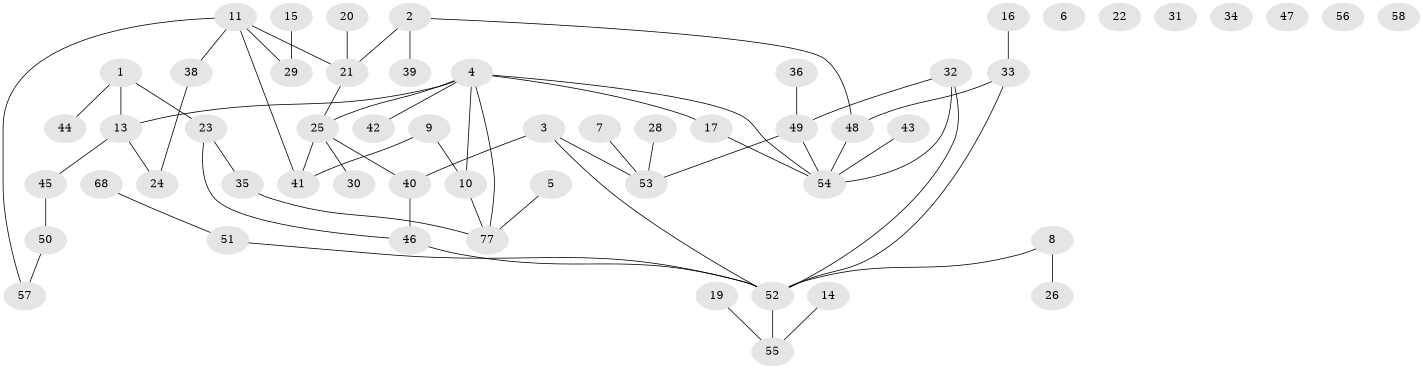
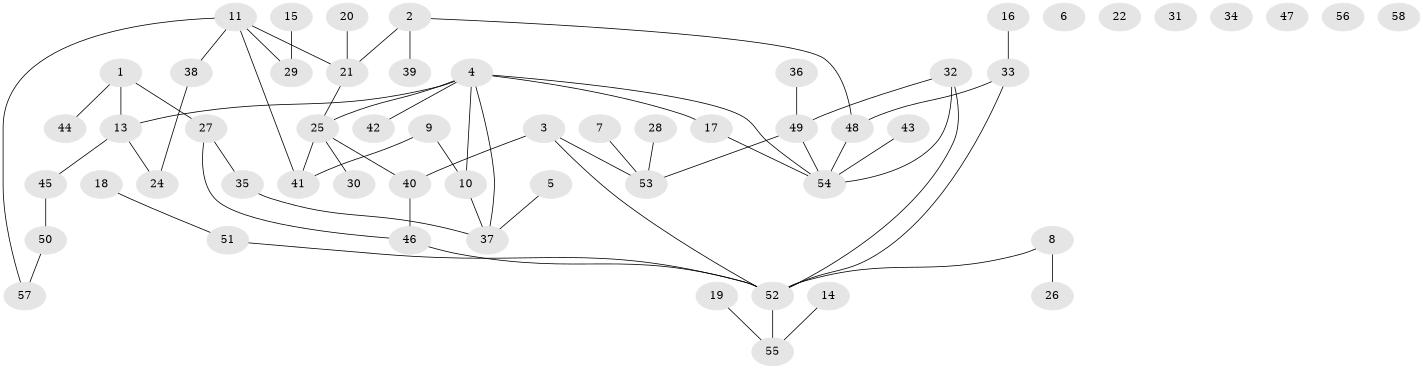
  graph {
    node [color=gray90 style=filled]
    1
    13
-   27 [label=23]
+   27
    44
    24
    45
    46
    35
    2
    21
    39
    48
    25
    54
    3
    40
    52
    53
    55
    4
    10
    17
-   37 [label=77]
+   37
    42
    41
    30
    5
    6
    7
    8
    26
    9
    11
    29
    38
    57
    15
    50
    14
-   18 [label=68]
+   18
    51
    16
    33
    19
    20
    22
    28
    31
    32
    49
    34
    36
    43
    47
    56
    58
    1 -- 13
    1 -- 27
    1 -- 44
    13 -- 24
    13 -- 45
    27 -- 46
    27 -- 35
    45 -- 50
    46 -- 52
    35 -- 37
    2 -- 21
    2 -- 39
    2 -- 48
    21 -- 25
    48 -- 54
    25 -- 40
    25 -- 41
    25 -- 30
    3 -- 40
    3 -- 52
    3 -- 53
    40 -- 46
    52 -- 55
    4 -- 13
    4 -- 25
    4 -- 54
    4 -- 10
    4 -- 17
    4 -- 37
    4 -- 42
    10 -- 37
    17 -- 54
    5 -- 37
    7 -- 53
    8 -- 52
    8 -- 26
    9 -- 10
    9 -- 41
    11 -- 21
    11 -- 41
    11 -- 29
    11 -- 38
    11 -- 57
    38 -- 24
    15 -- 29
    50 -- 57
    14 -- 55
    18 -- 51
    51 -- 52
    16 -- 33
    33 -- 48
    33 -- 52
    19 -- 55
    20 -- 21
    28 -- 53
    32 -- 54
    32 -- 52
    32 -- 49
    49 -- 54
    49 -- 53
    36 -- 49
    43 -- 54
  }
